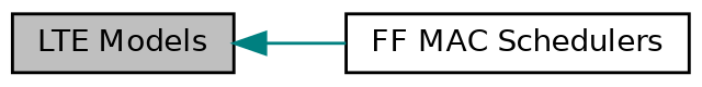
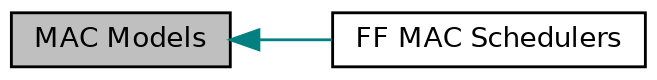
  digraph {
    rankdir=LR
    node [color=black fontname=Helvetica fontsize=10 shape=record style=filled]
-   n1 [fillcolor=grey75 fontcolor=black height=0.2 label="LTE Models" width=0.4]
+   n1 [fillcolor=grey75 fontcolor=black height=0.2 label="MAC Models" width=0.4]
    n2 [fillcolor=white height=0.2 label="FF MAC Schedulers" width=0.4]
    n1 -> n2 [dir=back fontname=Helvetica fontsize=10 labelfontname=Helvetica labelfontsize=10 shape=plaintext style=solid color=teal]
  }
